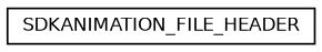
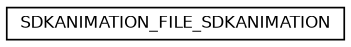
  digraph {
    rankdir=LR
-   n1 [color=black fillcolor=white fontname=Helvetica fontsize=10 height=0.2 label=SDKANIMATION_FILE_HEADER shape=record style=filled width=0.4]
+   n1 [color=black fillcolor=white fontname=Helvetica fontsize=10 height=0.2 label=SDKANIMATION_FILE_SDKANIMATION shape=record style=filled width=0.4]
  }
